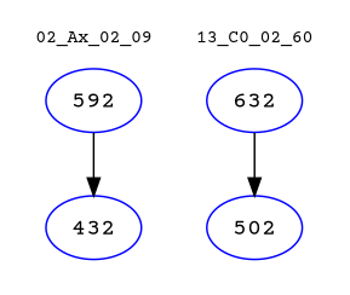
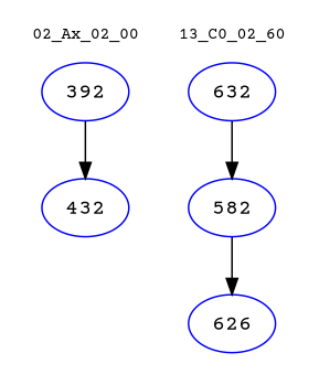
  digraph {
    fontname="Courier Prime"
    node [color=blue fontname="Courier Prime"]
    edge [color=black fontname="Courier Prime"]
-   n1 [label=592]
+   n1 [label=392]
    n2 [label=432]
    n3 [label=632]
-   n4 [label=502]
+   n4 [label=582]
+   n5 [label=626]
    subgraph cluster_1 {
      color=white
      fontsize=10
-     label="02_Ax_02_09"
+     label="02_Ax_02_00"
      n1
      n2
    }
    subgraph cluster_2 {
      color=white
      fontsize=10
      label="13_C0_02_60"
      n3
      n4
+     n5
    }
    n1 -> n2
    n3 -> n4
+   n4 -> n5
  }
